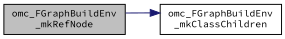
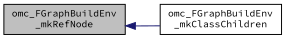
  digraph {
    rankdir=LR
    fontname="Source Code Pro"
    node [color=black fontname="Source Code Pro" fontsize=10 shape=record style=filled]
    n1 [fillcolor=grey75 fontcolor=black height=0.2 label="omc_FGraphBuildEnv\l_mkRefNode" width=0.4]
    n2 [fillcolor=white height=0.2 label="omc_FGraphBuildEnv\l_mkClassChildren" width=0.4]
-   n2 -> n1 [color=midnightblue dir=back fontname="Source Code Pro" fontsize=10 labelfontname=Helvetica labelfontsize=10 style=solid]
+   n1 -> n2 [color=midnightblue dir=back fontname="Source Code Pro" fontsize=10 labelfontname=Helvetica labelfontsize=10 style=solid]
  }
